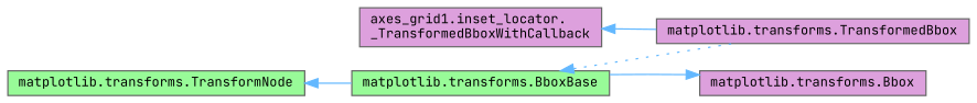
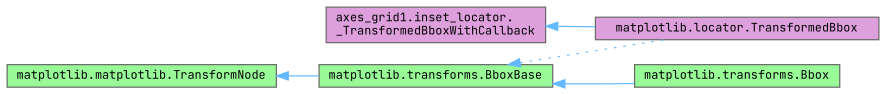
  digraph {
    fontname="JetBrains Mono"
    rankdir=LR
    node [color=gray40 fillcolor=palegreen fontname="JetBrains Mono" fontsize=10 shape=box style=filled]
    edge [color=steelblue1 dir=back fontname="JetBrains Mono" fontsize=10 labelfontname=Helvetica labelfontsize=10 style=solid]
    n1 [fontcolor=black height=0.2 label="matplotlib.transforms.BboxBase" width=0.4]
-   n2 [fillcolor=plum height=0.2 label="matplotlib.transforms.Bbox" width=0.4]
-   n3 [fillcolor=plum height=0.2 label="matplotlib.transforms.TransformedBbox" width=0.4]
-   n4 [height=0.2 label="matplotlib.transforms.TransformNode" width=0.4]
+   n2 [height=0.2 label="matplotlib.transforms.Bbox" width=0.4]
+   n3 [fillcolor=plum height=0.2 label="matplotlib.locator.TransformedBbox" width=0.4]
+   n4 [height=0.2 label="matplotlib.matplotlib.TransformNode" width=0.4]
    n5 [fillcolor=plum height=0.2 label="axes_grid1.inset_locator.\l_TransformedBboxWithCallback" width=0.4]
-   n2 -> n1
+   n1 -> n2
    n1 -> n3 [style=dotted]
    n4 -> n1
    n5 -> n3
  }
